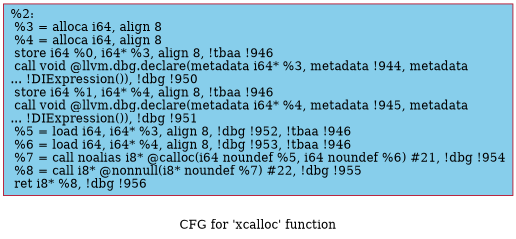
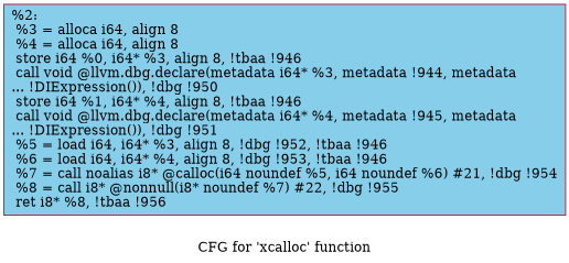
  digraph {
    label="CFG for 'xcalloc' function"
-   n1 [color="#b70d28ff" fillcolor=skyblue label="{%2:\l  %3 = alloca i64, align 8\l  %4 = alloca i64, align 8\l  store i64 %0, i64* %3, align 8, !tbaa !946\l  call void @llvm.dbg.declare(metadata i64* %3, metadata !944, metadata\l... !DIExpression()), !dbg !950\l  store i64 %1, i64* %4, align 8, !tbaa !946\l  call void @llvm.dbg.declare(metadata i64* %4, metadata !945, metadata\l... !DIExpression()), !dbg !951\l  %5 = load i64, i64* %3, align 8, !dbg !952, !tbaa !946\l  %6 = load i64, i64* %4, align 8, !dbg !953, !tbaa !946\l  %7 = call noalias i8* @calloc(i64 noundef %5, i64 noundef %6) #21, !dbg !954\l  %8 = call i8* @nonnull(i8* noundef %7) #22, !dbg !955\l  ret i8* %8, !dbg !956\l}" shape=record style=filled]
+   n1 [color="#b70d28ff" fillcolor=skyblue label="{%2:\l  %3 = alloca i64, align 8\l  %4 = alloca i64, align 8\l  store i64 %0, i64* %3, align 8, !tbaa !946\l  call void @llvm.dbg.declare(metadata i64* %3, metadata !944, metadata\l... !DIExpression()), !dbg !950\l  store i64 %1, i64* %4, align 8, !tbaa !946\l  call void @llvm.dbg.declare(metadata i64* %4, metadata !945, metadata\l... !DIExpression()), !dbg !951\l  %5 = load i64, i64* %3, align 8, !dbg !952, !tbaa !946\l  %6 = load i64, i64* %4, align 8, !dbg !953, !tbaa !946\l  %7 = call noalias i8* @calloc(i64 noundef %5, i64 noundef %6) #21, !dbg !954\l  %8 = call i8* @nonnull(i8* noundef %7) #22, !dbg !955\l  ret i8* %8, !tbaa !956\l}" shape=record style=filled]
  }
